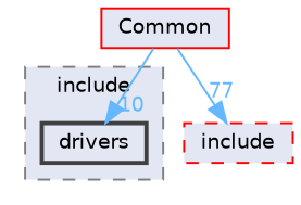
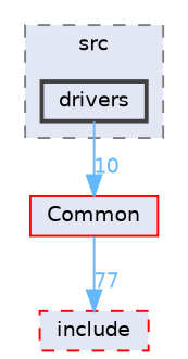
  digraph {
    compound=true
    node [color=red fillcolor="#e3e7f4" fontname=Helvetica fontsize=10 shape=box]
    edge [color=steelblue1 fontcolor=steelblue1 fontname=Helvetica fontsize=10 labeldistance=1.5 labelfontname=Helvetica labelfontsize=10]
    n1 [color=grey25 height=0.2 label=drivers style="filled,bold" width=0.4]
    n2 [height=0.2 label=Common style=filled width=0.4]
    n3 [height=0.2 label=include style="filled,dashed" width=0.4]
    subgraph cluster_1 {
      bgcolor="#e3e7f4"
      fontname=Helvetica
      fontsize=10
-     label=include
+     label=src
      pencolor=grey50
      style="filled,dashed"
      n1
    }
-   n2 -> n1 [headlabel=10]
+   n1 -> n2 [headlabel=10]
    n2 -> n3 [headlabel=77]
  }
